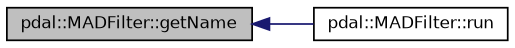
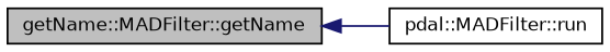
  digraph {
    rankdir=LR
    node [color=black fontname=Helvetica fontsize=10 shape=record style=filled]
-   n1 [fillcolor=grey75 fontcolor=black height=0.2 label="pdal::MADFilter::getName" width=0.4]
+   n1 [fillcolor=grey75 fontcolor=black height=0.2 label="getName::MADFilter::getName" width=0.4]
    n2 [fillcolor=white height=0.2 label="pdal::MADFilter::run" width=0.4]
    n1 -> n2 [color=midnightblue dir=back fontname=Helvetica fontsize=10 labelfontname=Helvetica labelfontsize=10 style=solid]
  }
